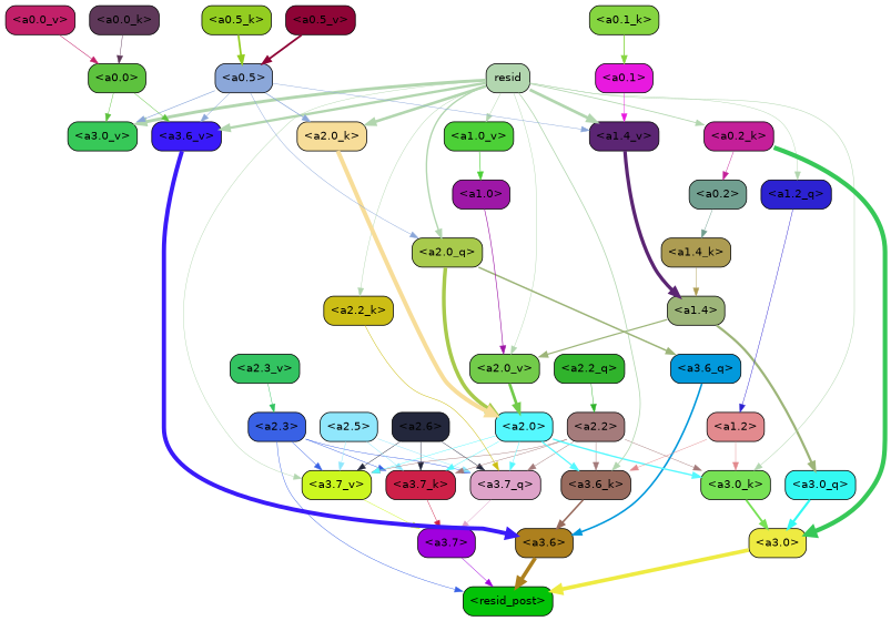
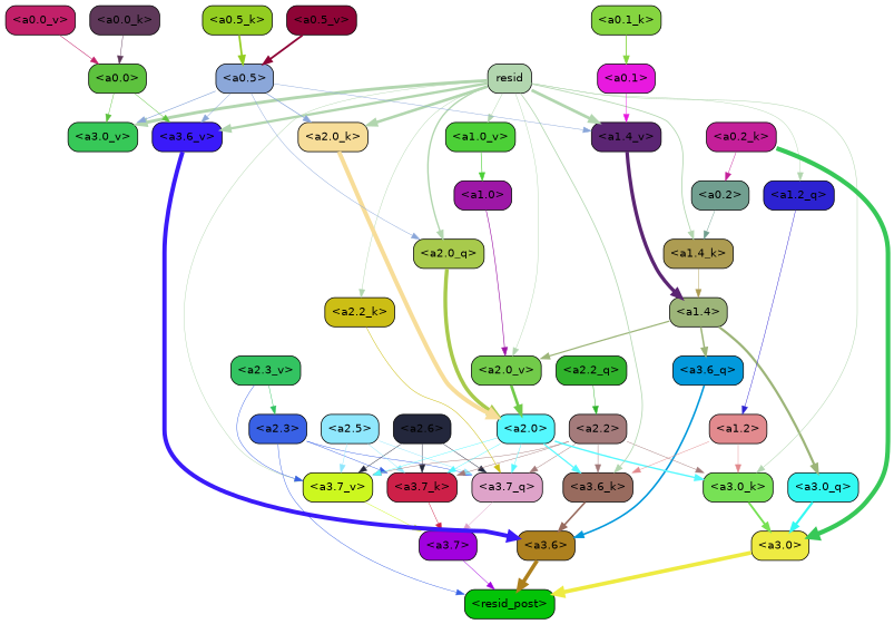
  strict digraph {
    splines=true
    node [color=black fontname=Helvetica shape=box style="filled, rounded"]
    edge [color="#b2d6af" penwidth=0.6]
    "<a3.7>" [fillcolor="#a001de"]
    "<resid_post>" [fillcolor="#03c308"]
    "<a3.6>" [fillcolor="#ad801e"]
    "<a3.0>" [fillcolor="#eeeb42"]
    "<a2.3>" [fillcolor="#3961e5"]
    "<a3.7_q>" [fillcolor="#dea3c9"]
    "<a3.7_k>" [fillcolor="#cd2048"]
    "<a3.7_v>" [fillcolor="#ccf71f"]
    "<a3.6_q>" [fillcolor="#0299dc"]
    "<a3.0_q>" [fillcolor="#33f9f2"]
    "<a3.6_k>" [fillcolor="#986b5e"]
    "<a3.0_k>" [fillcolor="#77e155"]
    "<a3.6_v>" [fillcolor="#3a1af9"]
    "<a3.0_v>" [fillcolor="#37c858"]
    "<a2.6>" [fillcolor="#23273c"]
    "<a2.5>" [fillcolor="#90e7fc"]
    "<a2.2>" [fillcolor="#a47b7b"]
    "<a2.0>" [fillcolor="#55f8fe"]
    "<a1.4>" [fillcolor="#9db579"]
    "<a2.0_v>" [fillcolor="#72cb4a"]
    "<a1.2>" [fillcolor="#e28a8e"]
    n22 [fillcolor="#b2d6af" label=resid]
    "<a2.0_q>" [fillcolor="#a8ca4c"]
    "<a2.2_k>" [fillcolor="#ccbe15"]
    "<a2.0_k>" [fillcolor="#f7dd99"]
    "<a1.2_q>" [fillcolor="#2c22d1"]
    "<a1.4_k>" [fillcolor="#ad9c52"]
    "<a1.4_v>" [fillcolor="#5b2573"]
    "<a1.0_v>" [fillcolor="#4cd037"]
    "<a1.0>" [fillcolor="#9d17a6"]
    "<a0.5>" [fillcolor="#8ba7d9"]
    "<a0.0>" [fillcolor="#5dc23e"]
    "<a2.2_q>" [fillcolor="#30b32c"]
    "<a2.3_v>" [fillcolor="#33c361"]
    "<a0.2>" [fillcolor="#719f90"]
    "<a0.1>" [fillcolor="#e819df"]
    "<a0.5_k>" [fillcolor="#93cd21"]
    "<a0.2_k>" [fillcolor="#c41f99"]
    "<a0.1_k>" [fillcolor="#85d540"]
    "<a0.0_k>" [fillcolor="#5e3859"]
    "<a0.5_v>" [fillcolor="#8e0436"]
    "<a0.0_v>" [fillcolor="#c22069"]
    "<a3.7>" -> "<resid_post>" [color="#a001de"]
    "<a3.6>" -> "<resid_post>" [color="#ad801e" penwidth=4.751592040061951]
    "<a3.0>" -> "<resid_post>" [color="#eeeb42" penwidth=4.904066681861877]
    "<a2.3>" -> "<resid_post>" [color="#3961e5"]
    "<a2.3>" -> "<a3.7_q>" [color="#3961e5"]
    "<a2.3>" -> "<a3.7_k>" [color="#3961e5"]
-   "<a2.3>" -> "<a3.7_v>" [color="#3961e5"]
+   "<a2.3_v>" -> "<a3.7_v>" [color="#3961e5"]
    "<a3.7_q>" -> "<a3.7>" [color="#dea3c9"]
    "<a3.7_k>" -> "<a3.7>" [color="#cd2048"]
    "<a3.7_v>" -> "<a3.7>" [color="#ccf71f"]
    "<a3.6_q>" -> "<a3.6>" [color="#0299dc" penwidth=2.160832464694977]
    "<a3.0_q>" -> "<a3.0>" [color="#33f9f2" penwidth=2.870753765106201]
    "<a3.6_k>" -> "<a3.6>" [color="#986b5e" penwidth=2.13908451795578]
    "<a3.0_k>" -> "<a3.0>" [color="#77e155" penwidth=2.520303964614868]
    "<a3.6_v>" -> "<a3.6>" [color="#3a1af9" penwidth=5.297133803367615]
    "<a2.6>" -> "<a3.7_q>" [color="#23273c"]
    "<a2.6>" -> "<a3.7_k>" [color="#23273c"]
    "<a2.6>" -> "<a3.7_v>" [color="#23273c"]
    "<a2.5>" -> "<a3.7_q>" [color="#90e7fc"]
    "<a2.5>" -> "<a3.7_k>" [color="#90e7fc"]
    "<a2.5>" -> "<a3.7_v>" [color="#90e7fc"]
    "<a2.2>" -> "<a3.7_q>" [color="#a47b7b"]
    "<a2.2>" -> "<a3.7_k>" [color="#a47b7b"]
    "<a2.2>" -> "<a3.7_v>" [color="#a47b7b"]
    "<a2.2>" -> "<a3.6_k>" [color="#a47b7b"]
    "<a2.2>" -> "<a3.0_k>" [color="#a47b7b"]
    "<a2.0>" -> "<a3.7_q>" [color="#55f8fe"]
    "<a2.0>" -> "<a3.7_k>" [color="#55f8fe"]
    "<a2.0>" -> "<a3.7_v>" [color="#55f8fe"]
    "<a2.0>" -> "<a3.6_k>" [color="#55f8fe" penwidth=1.5897698998451233]
    "<a2.0>" -> "<a3.0_k>" [color="#55f8fe" penwidth=1.8405593037605286]
-   "<a2.0_q>" -> "<a3.6_q>" [color="#9db579" penwidth=2.038943290710449]
+   "<a1.4>" -> "<a3.6_q>" [color="#9db579" penwidth=2.038943290710449]
    "<a1.4>" -> "<a3.0_q>" [color="#9db579" penwidth=2.9756359085440636]
    "<a1.4>" -> "<a2.0_v>" [color="#9db579" penwidth=1.6503054380882531]
    "<a2.0_v>" -> "<a2.0>" [color="#72cb4a" penwidth=3.5938978791236877]
    "<a1.2>" -> "<a3.6_k>" [color="#e28a8e"]
    "<a1.2>" -> "<a3.0_k>" [color="#e28a8e"]
    n22 -> "<a3.7_v>"
    n22 -> "<a3.6_k>" [penwidth=1.046662151813507]
    n22 -> "<a3.0_k>" [penwidth=0.6800519227981567]
    n22 -> "<a3.6_v>" [penwidth=3.1840110421180725]
    n22 -> "<a3.0_v>" [penwidth=3.9005755856633186]
    n22 -> "<a2.0_v>"
    n22 -> "<a2.0_q>" [penwidth=1.85904461145401]
    n22 -> "<a2.2_k>"
    n22 -> "<a2.0_k>" [penwidth=3.5012558698654175]
    n22 -> "<a1.2_q>"
-   n22 -> "<a0.2_k>" [penwidth=1.109577551484108]
+   n22 -> "<a1.4_k>" [penwidth=1.109577551484108]
    n22 -> "<a1.4_v>" [penwidth=3.6756038665771484]
    n22 -> "<a1.0_v>" [penwidth=0.6254805326461792]
    "<a2.0_q>" -> "<a2.0>" [color="#a8ca4c" penwidth=4.690633252263069]
    "<a2.2_k>" -> "<a3.7_q>" [color="#ccbe15" penwidth=0.6862771511077881]
    "<a2.0_k>" -> "<a2.0>" [color="#f7dd99" penwidth=5.3401959836483]
    "<a1.2_q>" -> "<a1.2>" [color="#2c22d1"]
    "<a1.4_k>" -> "<a1.4>" [color="#ad9c52"]
    "<a1.4_v>" -> "<a1.4>" [color="#5b2573" penwidth=4.380064785480499]
    "<a1.0_v>" -> "<a1.0>" [color="#4cd037" penwidth=0.8271287679672241]
    "<a1.0>" -> "<a2.0_v>" [color="#9d17a6" penwidth=0.8279995210468769]
    "<a0.5>" -> "<a3.6_v>" [color="#8ba7d9"]
    "<a0.5>" -> "<a3.0_v>" [color="#8ba7d9" penwidth=0.8493617177009583]
    "<a0.5>" -> "<a2.0_q>" [color="#8ba7d9"]
    "<a0.5>" -> "<a2.0_k>" [color="#8ba7d9" penwidth=0.9490888118743896]
    "<a0.5>" -> "<a1.4_v>" [color="#8ba7d9" penwidth=0.6066105961799622]
    "<a0.0>" -> "<a3.6_v>" [color="#5dc23e"]
    "<a0.0>" -> "<a3.0_v>" [color="#5dc23e"]
    "<a2.2_q>" -> "<a2.2>" [color="#30b32c" penwidth=0.6160273104906082]
    "<a2.3_v>" -> "<a2.3>" [color="#33c361"]
    "<a0.2>" -> "<a1.4_k>" [color="#719f90"]
    "<a0.1>" -> "<a1.4_v>" [color="#e819df"]
    "<a0.5_k>" -> "<a0.5>" [color="#93cd21" penwidth=2.3484413623809814]
    "<a0.2_k>" -> "<a3.0>" [color="#37c858" penwidth=5.680712580680847]
    "<a0.2_k>" -> "<a0.2>" [color="#c41f99"]
    "<a0.1_k>" -> "<a0.1>" [color="#85d540" penwidth=1.1292529106140137]
    "<a0.0_k>" -> "<a0.0>" [color="#5e3859"]
    "<a0.5_v>" -> "<a0.5>" [color="#8e0436" penwidth=2.4365723617374897]
    "<a0.0_v>" -> "<a0.0>" [color="#c22069" penwidth=0.6885303854942322]
  }
